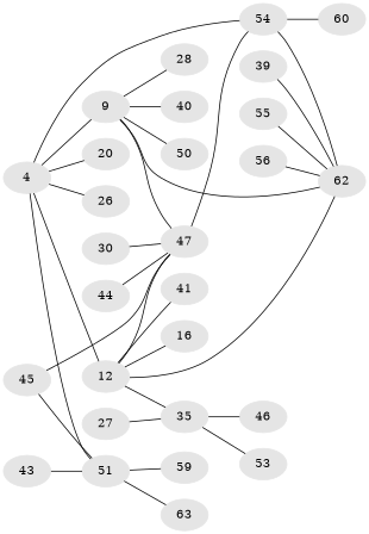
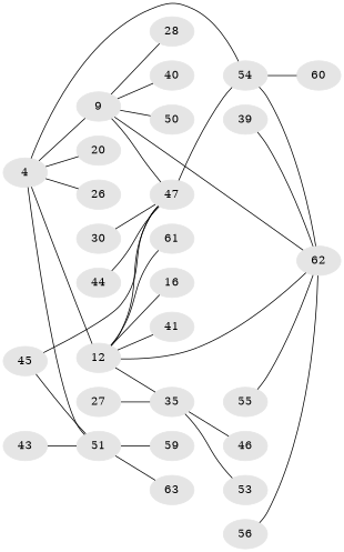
  graph {
    rankdir=LR
    node [color=gray90 style=filled]
    4 [super="+2"]
    9 [super="+8+3"]
    12 [super="+11"]
    20
    26
    51 [super="+6+42"]
    54 [super="+38"]
    28
    40
    47 [super="+33+14"]
    50 [super="+18"]
    62 [super="+48+7"]
    16
    35 [super="+10+25"]
    41 [super="+34"]
+   61 [super="+58"]
    59 [super="+19+37"]
    63
    60
    46
    53
    27
    30
    39 [super="+24+29"]
    43
    44
    45 [super="+17"]
    55 [super="+52"]
    56
    4 -- 9 [weight=3]
    4 -- 12 [weight=2]
    4 -- 20
    4 -- 26
    4 -- 51 [weight=2]
    4 -- 54
    9 -- 28
    9 -- 40
    9 -- 47 [weight=2]
    9 -- 50
    9 -- 62 [weight=2]
    12 -- 47
    12 -- 62 [weight=2]
    12 -- 16
    12 -- 35 [weight=2]
    12 -- 41
+   12 -- 61
    51 -- 59
    51 -- 63
    54 -- 62
    54 -- 60
    47 -- 54 [weight=2]
    35 -- 46
    35 -- 53
    27 -- 35
    30 -- 47
    39 -- 62
    43 -- 51
    44 -- 47
    45 -- 51
    45 -- 47
    55 -- 62
    56 -- 62
  }
